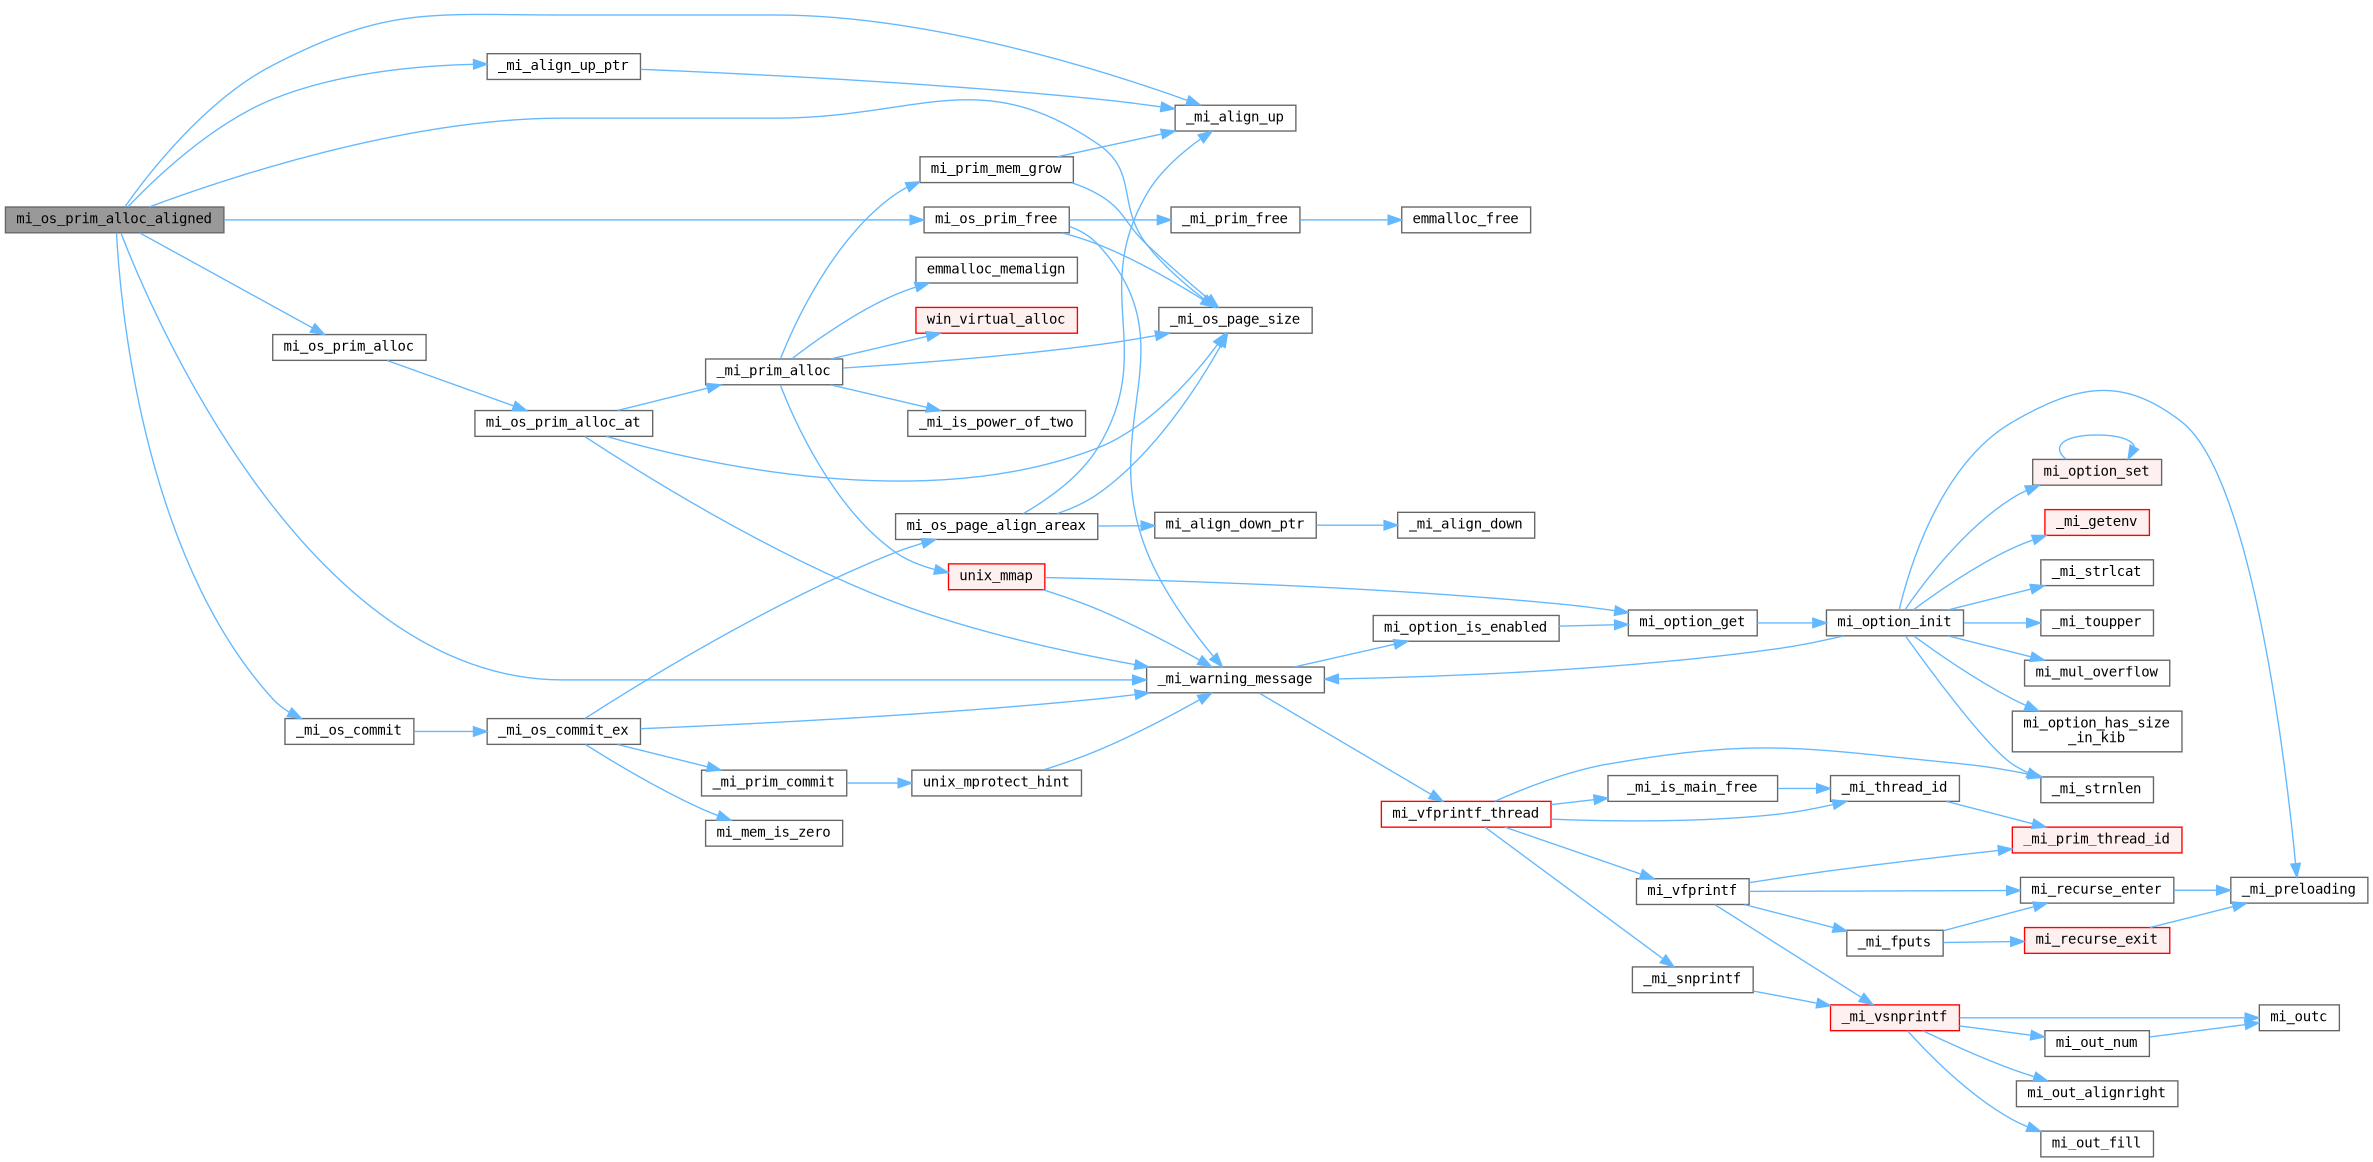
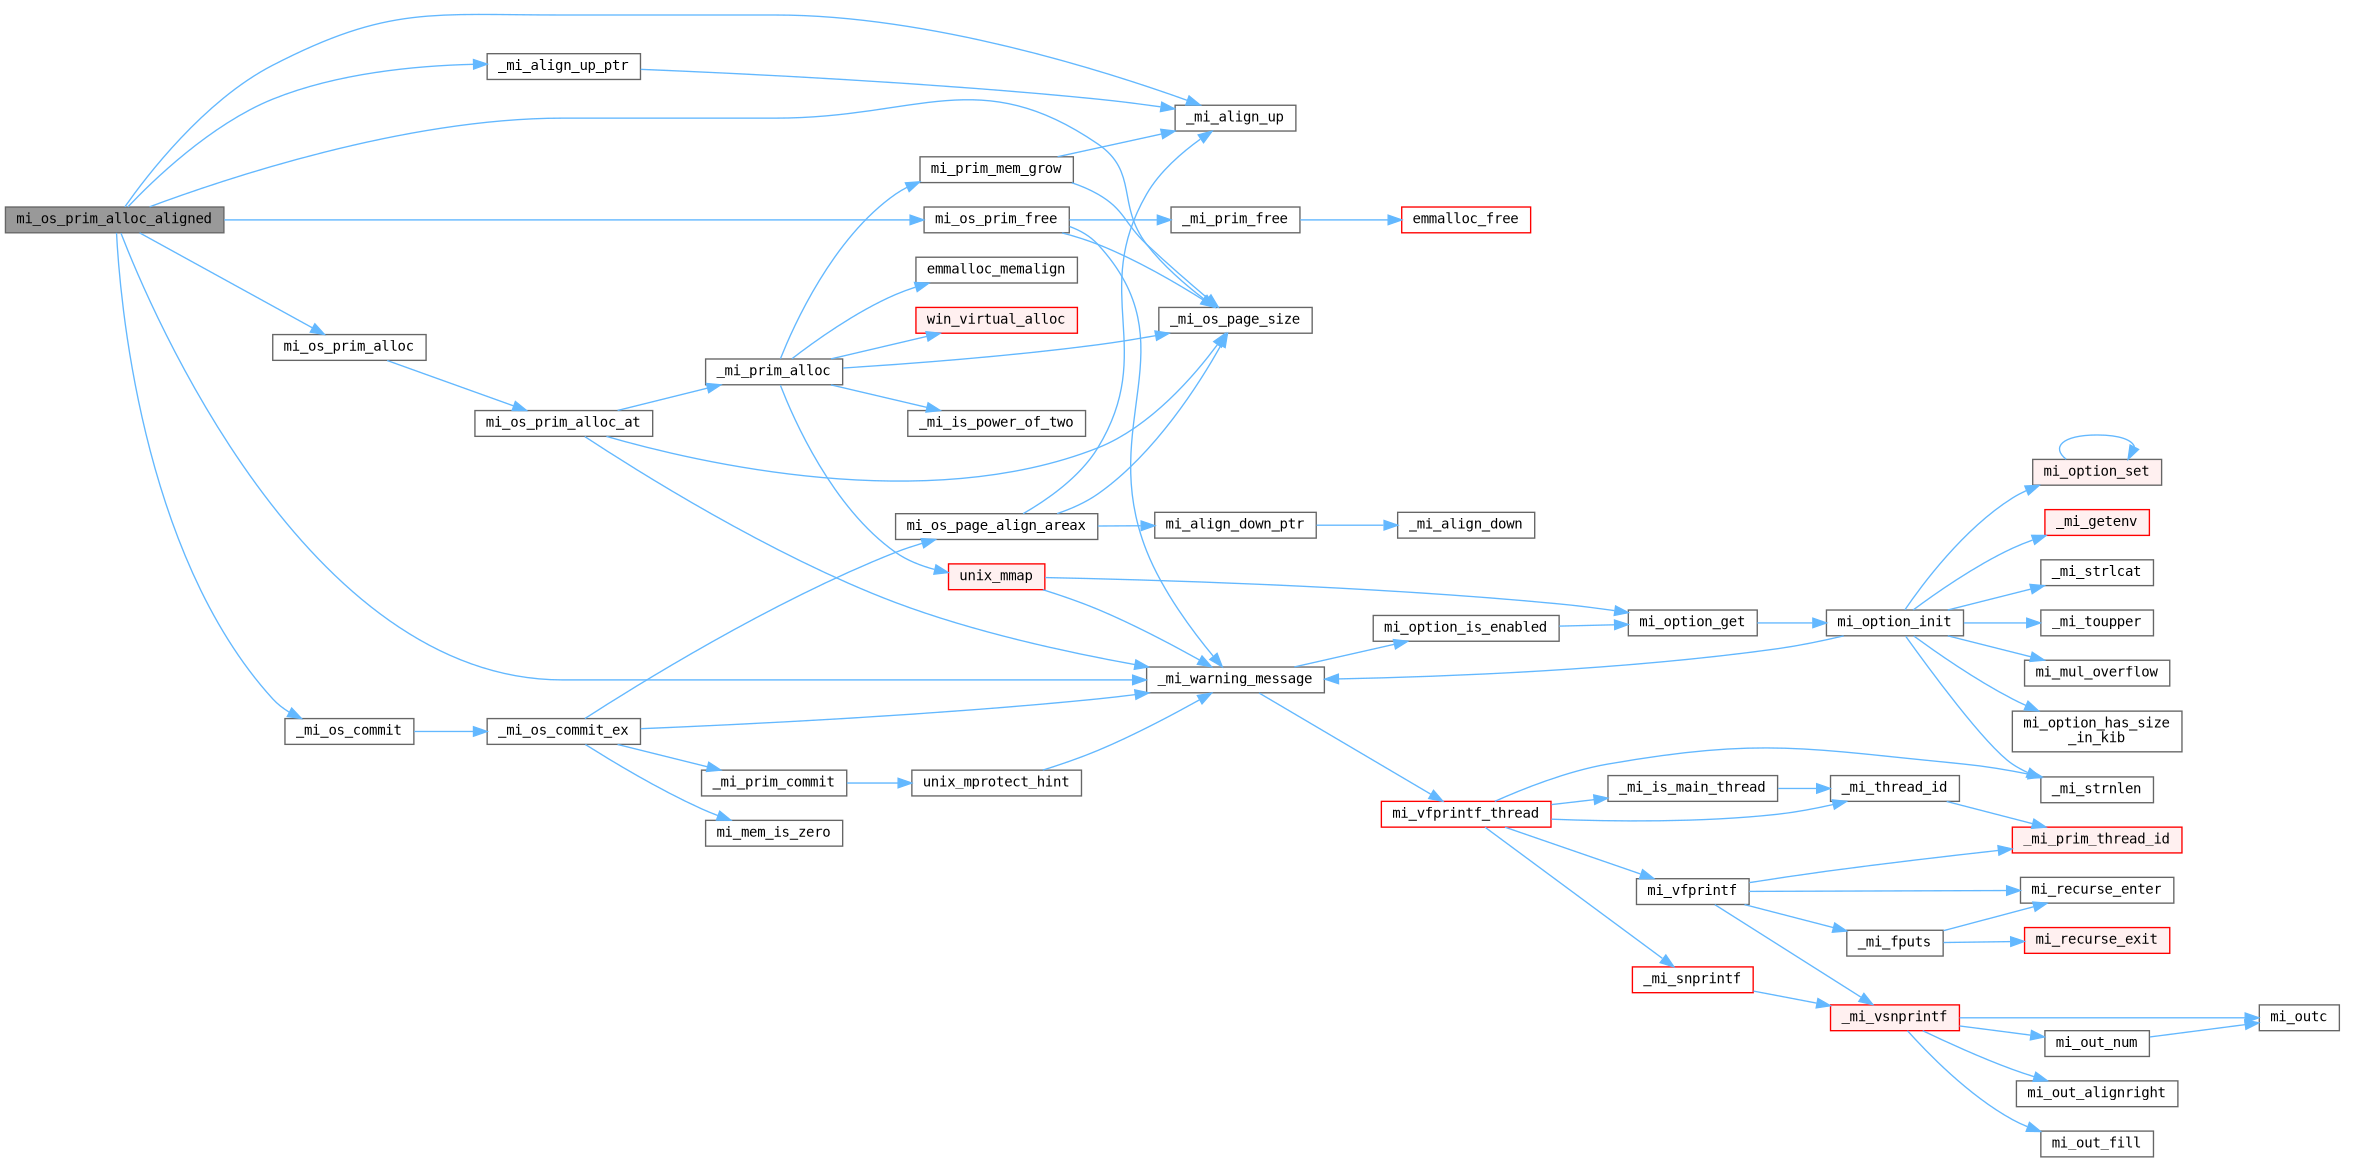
  digraph {
    fontname="DejaVu Sans Mono"
    rankdir=LR
    node [color=grey40 fillcolor=white fontname="DejaVu Sans Mono" fontsize=10 shape=box style=filled]
    edge [color=steelblue1 fontname="DejaVu Sans Mono" fontsize=10 labelfontname=Helvetica labelfontsize=10 style=solid]
    n1 [color=gray40 fillcolor=grey60 fontcolor=black height=0.2 label=mi_os_prim_alloc_aligned width=0.4]
    n2 [height=0.2 label=_mi_align_up width=0.4]
    n3 [height=0.2 label=_mi_align_up_ptr width=0.4]
    n4 [height=0.2 label=_mi_os_commit width=0.4]
    n5 [height=0.2 label=_mi_warning_message width=0.4]
    n6 [height=0.2 label=_mi_os_page_size width=0.4]
    n7 [height=0.2 label=mi_os_prim_alloc width=0.4]
    n8 [height=0.2 label=mi_os_prim_free width=0.4]
    n9 [height=0.2 label=_mi_os_commit_ex width=0.4]
    n10 [height=0.2 label=mi_option_is_enabled width=0.4]
    n11 [color=red height=0.2 label=mi_vfprintf_thread width=0.4]
    n12 [height=0.2 label=mi_os_prim_alloc_at width=0.4]
    n13 [height=0.2 label=_mi_prim_free width=0.4]
    n14 [height=0.2 label=_mi_prim_commit width=0.4]
    n15 [height=0.2 label=mi_mem_is_zero width=0.4]
    n16 [height=0.2 label=mi_os_page_align_areax width=0.4]
    n17 [height=0.2 label=unix_mprotect_hint width=0.4]
    n18 [height=0.2 label=mi_align_down_ptr width=0.4]
    n19 [height=0.2 label=mi_option_get width=0.4]
    n20 [height=0.2 label=_mi_strnlen width=0.4]
-   n21 [height=0.2 label=_mi_is_main_free width=0.4]
+   n21 [height=0.2 label=_mi_is_main_thread width=0.4]
    n22 [height=0.2 label=_mi_thread_id width=0.4]
-   n23 [height=0.2 label=_mi_snprintf width=0.4]
+   n23 [color=red height=0.2 label=_mi_snprintf width=0.4]
    n24 [height=0.2 label=mi_vfprintf width=0.4]
    n25 [height=0.2 label=mi_option_init width=0.4]
    n26 [color=red fillcolor="#FFF0F0" height=0.2 label=_mi_getenv width=0.4]
-   n27 [height=0.2 label=_mi_preloading width=0.4]
    n28 [height=0.2 label=_mi_strlcat width=0.4]
    n29 [height=0.2 label=_mi_toupper width=0.4]
    n30 [height=0.2 label=mi_mul_overflow width=0.4]
    n31 [height=0.2 label="mi_option_has_size\l_in_kib" width=0.4]
    n32 [fillcolor="#FFF0F0" height=0.2 label=mi_option_set width=0.4]
    n33 [color=red fillcolor="#FFF0F0" height=0.2 label=_mi_prim_thread_id width=0.4]
    n34 [color=red fillcolor="#FFF0F0" height=0.2 label=_mi_vsnprintf width=0.4]
    n35 [height=0.2 label=_mi_fputs width=0.4]
    n36 [height=0.2 label=mi_recurse_enter width=0.4]
    n37 [height=0.2 label=mi_out_alignright width=0.4]
    n38 [height=0.2 label=mi_out_fill width=0.4]
    n39 [height=0.2 label=mi_out_num width=0.4]
    n40 [height=0.2 label=mi_outc width=0.4]
    n41 [color=red fillcolor="#FFF0F0" height=0.2 label=mi_recurse_exit width=0.4]
    n42 [height=0.2 label=_mi_align_down width=0.4]
    n43 [height=0.2 label=_mi_prim_alloc width=0.4]
    n44 [height=0.2 label=_mi_is_power_of_two width=0.4]
    n45 [height=0.2 label=emmalloc_memalign width=0.4]
    n46 [height=0.2 label=mi_prim_mem_grow width=0.4]
    n47 [color=red fillcolor="#FFF0F0" height=0.2 label=unix_mmap width=0.4]
    n48 [color=red fillcolor="#FFF0F0" height=0.2 label=win_virtual_alloc width=0.4]
-   n49 [height=0.2 label=emmalloc_free width=0.4]
+   n49 [color=red height=0.2 label=emmalloc_free width=0.4]
    n1 -> n2
    n1 -> n3
    n1 -> n4
    n1 -> n5
    n1 -> n6
    n1 -> n7
    n1 -> n8
    n3 -> n2
    n4 -> n9
    n5 -> n10
    n5 -> n11
    n7 -> n12
    n8 -> n5
    n8 -> n6
    n8 -> n13
    n9 -> n5
    n9 -> n14
    n9 -> n15
    n9 -> n16
    n10 -> n19
    n11 -> n20
    n11 -> n21
    n11 -> n22
    n11 -> n23
    n11 -> n24
    n12 -> n5
    n12 -> n6
    n12 -> n43
    n13 -> n49
    n14 -> n17
    n16 -> n2
    n16 -> n6
    n16 -> n18
    n17 -> n5
    n18 -> n42
    n19 -> n25
    n21 -> n22
    n22 -> n33
    n23 -> n34
    n24 -> n33
    n24 -> n34
    n24 -> n35
    n24 -> n36
    n25 -> n5
    n25 -> n20
    n25 -> n26
-   n25 -> n27
    n25 -> n28
    n25 -> n29
    n25 -> n30
    n25 -> n31
    n25 -> n32
    n32 -> n32
    n34 -> n37
    n34 -> n38
    n34 -> n39
    n34 -> n40
    n35 -> n36
    n35 -> n41
-   n36 -> n27
    n39 -> n40
-   n41 -> n27
    n43 -> n6
    n43 -> n44
    n43 -> n45
    n43 -> n46
    n43 -> n47
    n43 -> n48
    n46 -> n2
    n46 -> n6
    n47 -> n5
    n47 -> n19
  }
